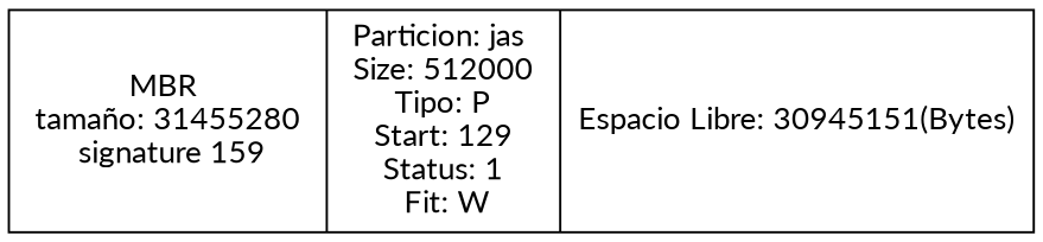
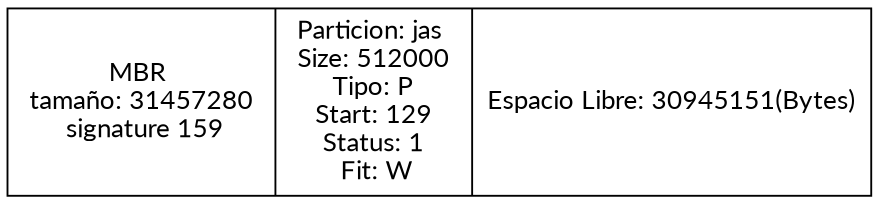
  digraph {
    fontname=Lato
-   n1 [label="MBR  &#92;n tamaño: 31455280  &#92;n signature 159| Particion: jas &#92;n Size: 512000 &#92;n Tipo: P &#92;n Start: 129 &#92;n Status: 1 &#92;n Fit: W| Espacio Libre: 30945151(Bytes)" shape=record fontname=Lato]
+   n1 [label="MBR  &#92;n tamaño: 31457280  &#92;n signature 159| Particion: jas &#92;n Size: 512000 &#92;n Tipo: P &#92;n Start: 129 &#92;n Status: 1 &#92;n Fit: W| Espacio Libre: 30945151(Bytes)" shape=record fontname=Lato]
  }
